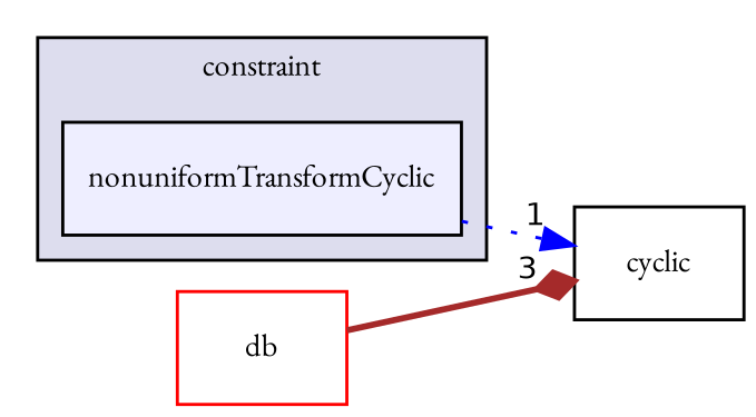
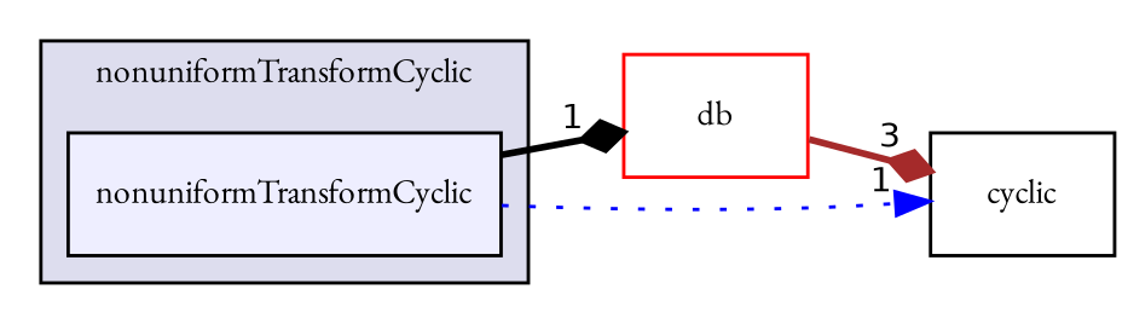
  digraph {
    compound=true
    fontname="EB Garamond"
    rankdir=LR
    node [fontname="EB Garamond" fontsize=10 shape=box]
    edge [arrowhead=diamond fontname="EB Garamond" headlabel=1 labeldistance=1.5 labelfontname=Helvetica labelfontsize=10 style=bold]
    n1 [fillcolor="#eeeeff" label=nonuniformTransformCyclic pencolor=black style=filled]
    n2 [color=red label=db]
    n3 [label=cyclic]
    subgraph cluster_1 {
      bgcolor="#ddddee"
      fontsize=10
-     label=constraint
+     label=nonuniformTransformCyclic
      pencolor=black
      n1
    }
+   n1 -> n2 [color=black]
    n1 -> n3 [arrowhead=normal color=blue style=dotted]
    n2 -> n3 [color=brown headlabel=3]
  }
